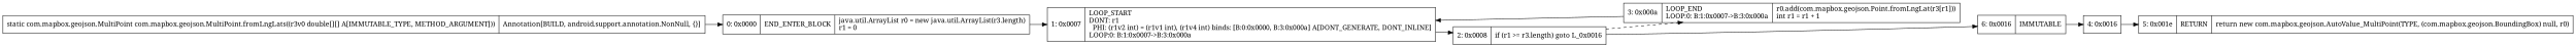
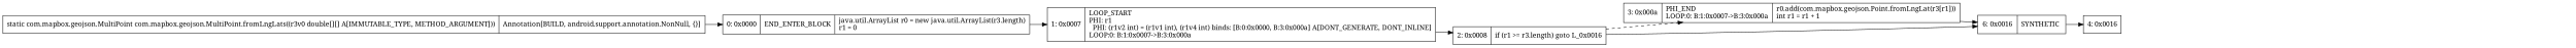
  digraph {
    fontname="Noto Serif"
    rankdir=LR
    node [fontname="Noto Serif" shape=record]
    edge [fontname="Noto Serif"]
    n1 [label="{0\:\ 0x0000|END_ENTER_BLOCK\l|java.util.ArrayList r0 = new java.util.ArrayList(r3.length)\lr1 = 0\l}"]
-   n2 [label="{1\:\ 0x0007|LOOP_START\lDONT: r1 \l  PHI: (r1v2 int) = (r1v1 int), (r1v4 int) binds: [B:0:0x0000, B:3:0x000a] A[DONT_GENERATE, DONT_INLINE]\lLOOP:0: B:1:0x0007\-\>B:3:0x000a\l}"]
+   n2 [label="{1\:\ 0x0007|LOOP_START\lPHI: r1 \l  PHI: (r1v2 int) = (r1v1 int), (r1v4 int) binds: [B:0:0x0000, B:3:0x000a] A[DONT_GENERATE, DONT_INLINE]\lLOOP:0: B:1:0x0007\-\>B:3:0x000a\l}"]
    n3 [label="{2\:\ 0x0008|if (r1 \>= r3.length) goto L_0x0016\l}"]
-   n4 [label="{3\:\ 0x000a|LOOP_END\lLOOP:0: B:1:0x0007\-\>B:3:0x000a\l|r0.add(com.mapbox.geojson.Point.fromLngLat(r3[r1]))\lint r1 = r1 + 1\l}"]
-   n5 [label="{6\:\ 0x0016|IMMUTABLE\l}"]
+   n4 [label="{3\:\ 0x000a|PHI_END\lLOOP:0: B:1:0x0007\-\>B:3:0x000a\l|r0.add(com.mapbox.geojson.Point.fromLngLat(r3[r1]))\lint r1 = r1 + 1\l}"]
+   n5 [label="{6\:\ 0x0016|SYNTHETIC\l}"]
    n6 [label="{4\:\ 0x0016}"]
-   n7 [label="{5\:\ 0x001e|RETURN\l|return new com.mapbox.geojson.AutoValue_MultiPoint(TYPE, (com.mapbox.geojson.BoundingBox) null, r0)\l}"]
    n8 [label="{static com.mapbox.geojson.MultiPoint com.mapbox.geojson.MultiPoint.fromLngLats((r3v0 double[][] A[IMMUTABLE_TYPE, METHOD_ARGUMENT]))  | Annotation[BUILD, android.support.annotation.NonNull, \{\}]\l}"]
    n1 -> n2
    n2 -> n3
    n3 -> n4 [style=dashed]
    n3 -> n5
-   n4 -> n2
+   n4 -> n5
    n5 -> n6
-   n6 -> n7
    n8 -> n1
  }
